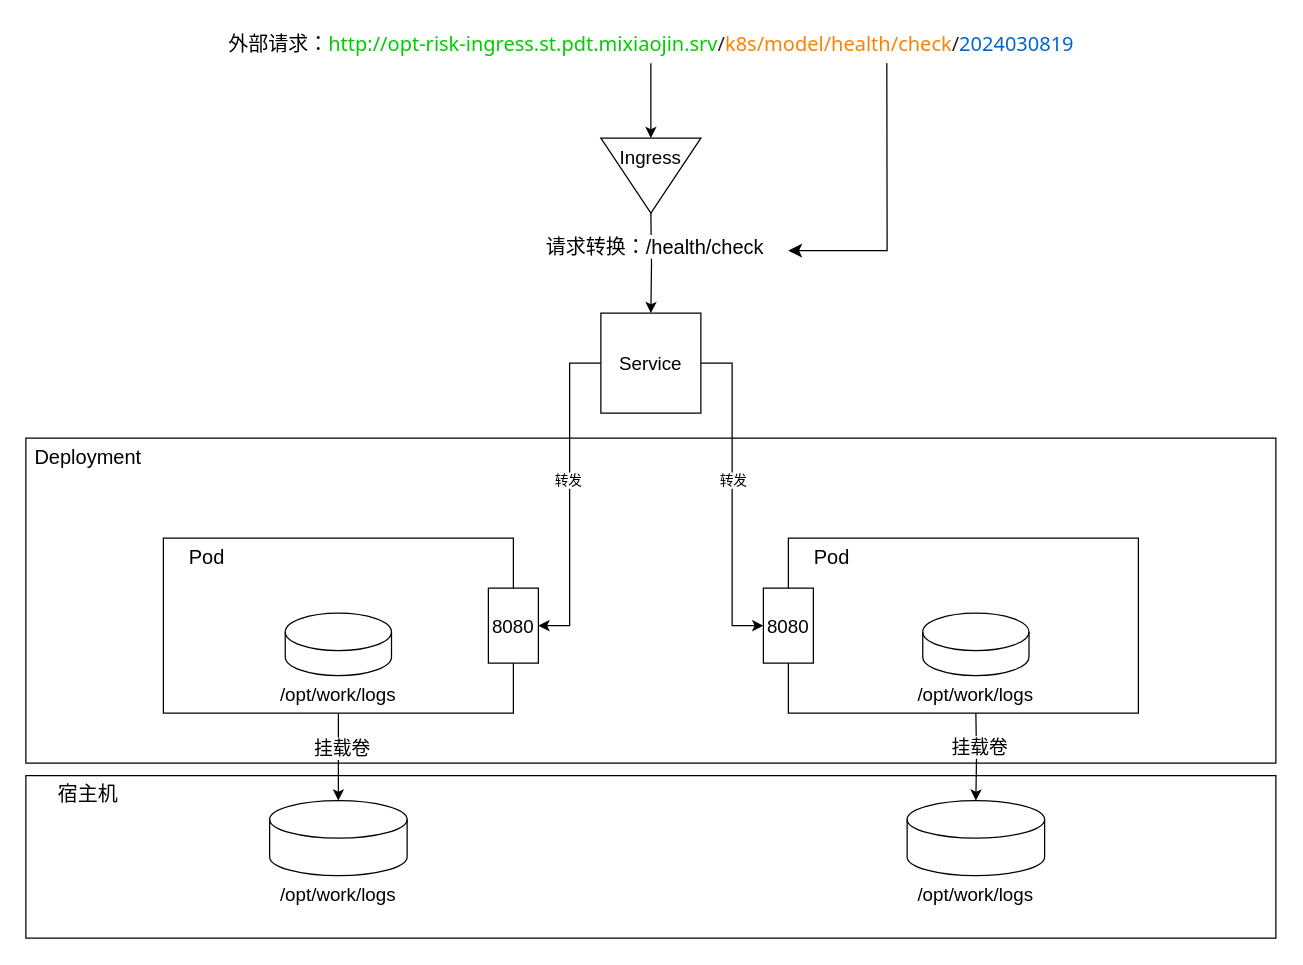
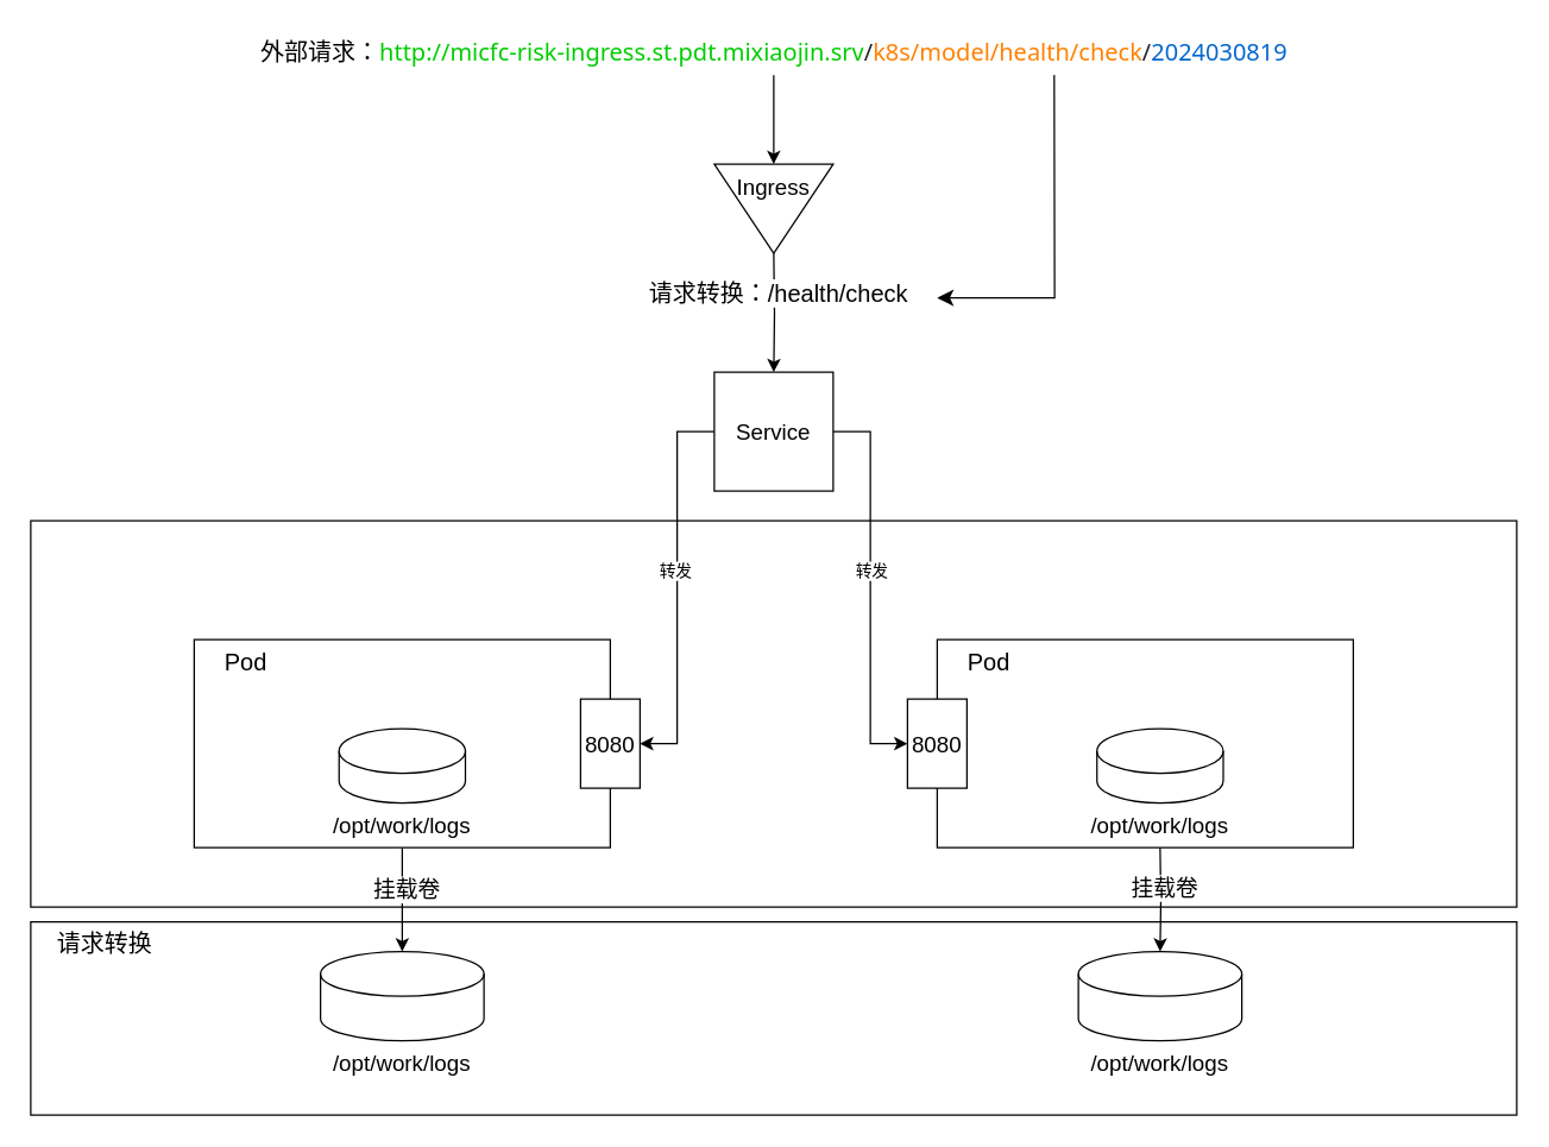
  <mxCell id="0" />
  <mxCell id="1" parent="0" />
  <mxCell id="2" value="" style="rounded=0;whiteSpace=wrap;html=1;" vertex="1" parent="1"><mxGeometry x="20" y="620" width="1000" height="130" as="geometry" /></mxCell>
  <mxCell id="3" value="" style="rounded=0;whiteSpace=wrap;html=1;align=left;" vertex="1" parent="1"><mxGeometry x="20" y="350" width="1000" height="260" as="geometry" /></mxCell>
- <mxCell id="4" value="&lt;font style=&quot;font-size: 16px;&quot;&gt;Deployment&lt;/font&gt;" style="text;html=1;whiteSpace=wrap;strokeColor=none;fillColor=none;align=center;verticalAlign=middle;rounded=0;" vertex="1" parent="1"><mxGeometry x="20" y="350" width="100" height="30" as="geometry" /></mxCell>
  <mxCell id="5" style="edgeStyle=orthogonalEdgeStyle;rounded=0;orthogonalLoop=1;jettySize=auto;html=1;" edge="1" parent="1" source="7" target="18"><mxGeometry relative="1" as="geometry" /></mxCell>
  <mxCell id="6" value="&lt;font style=&quot;font-size: 15px;&quot;&gt;挂载卷&lt;/font&gt;" style="edgeLabel;html=1;align=center;verticalAlign=middle;resizable=0;points=[];" vertex="1" connectable="0" parent="5"><mxGeometry x="-0.229" y="2" relative="1" as="geometry"><mxPoint as="offset" /></mxGeometry></mxCell>
  <mxCell id="7" value="" style="rounded=0;whiteSpace=wrap;html=1;" vertex="1" parent="1"><mxGeometry x="130" y="430" width="280" height="140" as="geometry" /></mxCell>
  <mxCell id="8" value="&lt;font style=&quot;font-size: 16px;&quot;&gt;Pod&lt;/font&gt;" style="text;html=1;whiteSpace=wrap;strokeColor=none;fillColor=none;align=center;verticalAlign=middle;rounded=0;" vertex="1" parent="1"><mxGeometry x="130" y="430" width="70" height="30" as="geometry" /></mxCell>
  <mxCell id="9" value="" style="rounded=0;whiteSpace=wrap;html=1;" vertex="1" parent="1"><mxGeometry x="630" y="430" width="280" height="140" as="geometry" /></mxCell>
  <mxCell id="10" value="&lt;font style=&quot;font-size: 16px;&quot;&gt;Pod&lt;/font&gt;" style="text;html=1;whiteSpace=wrap;strokeColor=none;fillColor=none;align=center;verticalAlign=middle;rounded=0;" vertex="1" parent="1"><mxGeometry x="630" y="430" width="70" height="30" as="geometry" /></mxCell>
  <mxCell id="11" value="&lt;font style=&quot;font-size: 15px;&quot;&gt;8080&lt;/font&gt;" style="rounded=0;whiteSpace=wrap;html=1;" vertex="1" parent="1"><mxGeometry x="390" y="470" width="40" height="60" as="geometry" /></mxCell>
  <mxCell id="12" value="&lt;font style=&quot;font-size: 15px;&quot;&gt;8080&lt;/font&gt;" style="rounded=0;whiteSpace=wrap;html=1;" vertex="1" parent="1"><mxGeometry x="610" y="470" width="40" height="60" as="geometry" /></mxCell>
  <mxCell id="13" style="edgeStyle=orthogonalEdgeStyle;rounded=0;orthogonalLoop=1;jettySize=auto;html=1;entryX=1;entryY=0.5;entryDx=0;entryDy=0;" edge="1" parent="1" source="17" target="11"><mxGeometry relative="1" as="geometry" /></mxCell>
  <mxCell id="14" value="转发" style="edgeLabel;html=1;align=center;verticalAlign=middle;resizable=0;points=[];" vertex="1" connectable="0" parent="13"><mxGeometry x="-0.089" y="-2" relative="1" as="geometry"><mxPoint as="offset" /></mxGeometry></mxCell>
  <mxCell id="15" style="edgeStyle=orthogonalEdgeStyle;rounded=0;orthogonalLoop=1;jettySize=auto;html=1;entryX=0;entryY=0.5;entryDx=0;entryDy=0;" edge="1" parent="1" source="17" target="12"><mxGeometry relative="1" as="geometry" /></mxCell>
  <mxCell id="16" value="转发" style="edgeLabel;html=1;align=center;verticalAlign=middle;resizable=0;points=[];" vertex="1" connectable="0" parent="15"><mxGeometry x="-0.089" relative="1" as="geometry"><mxPoint as="offset" /></mxGeometry></mxCell>
  <mxCell id="17" value="&lt;font style=&quot;font-size: 15px;&quot;&gt;Service&lt;/font&gt;" style="whiteSpace=wrap;html=1;rounded=0;" vertex="1" parent="1"><mxGeometry x="480" y="250" width="80" height="80" as="geometry" /></mxCell>
  <mxCell id="18" value="" style="shape=cylinder3;whiteSpace=wrap;html=1;boundedLbl=1;backgroundOutline=1;size=15;" vertex="1" parent="1"><mxGeometry x="215" y="640" width="110" height="60" as="geometry" /></mxCell>
  <mxCell id="19" value="&lt;font style=&quot;font-size: 15px;&quot;&gt;/opt/work/logs&lt;/font&gt;" style="text;html=1;whiteSpace=wrap;strokeColor=none;fillColor=none;align=center;verticalAlign=middle;rounded=0;" vertex="1" parent="1"><mxGeometry x="200" y="700" width="140" height="30" as="geometry" /></mxCell>
  <mxCell id="20" value="" style="shape=cylinder3;whiteSpace=wrap;html=1;boundedLbl=1;backgroundOutline=1;size=15;" vertex="1" parent="1"><mxGeometry x="227.5" y="490" width="85" height="50" as="geometry" /></mxCell>
  <mxCell id="21" value="&lt;font style=&quot;font-size: 15px;&quot;&gt;/opt/work/logs&lt;/font&gt;" style="text;html=1;whiteSpace=wrap;strokeColor=none;fillColor=none;align=center;verticalAlign=middle;rounded=0;" vertex="1" parent="1"><mxGeometry x="200" y="540" width="140" height="30" as="geometry" /></mxCell>
  <mxCell id="22" style="edgeStyle=orthogonalEdgeStyle;rounded=0;orthogonalLoop=1;jettySize=auto;html=1;" edge="1" parent="1" target="24"><mxGeometry relative="1" as="geometry"><mxPoint x="780" y="570" as="sourcePoint" /></mxGeometry></mxCell>
  <mxCell id="23" value="&lt;font style=&quot;font-size: 15px;&quot;&gt;挂载卷&lt;/font&gt;" style="edgeLabel;html=1;align=center;verticalAlign=middle;resizable=0;points=[];" vertex="1" connectable="0" parent="22"><mxGeometry x="-0.229" y="2" relative="1" as="geometry"><mxPoint as="offset" /></mxGeometry></mxCell>
  <mxCell id="24" value="" style="shape=cylinder3;whiteSpace=wrap;html=1;boundedLbl=1;backgroundOutline=1;size=15;" vertex="1" parent="1"><mxGeometry x="725" y="640" width="110" height="60" as="geometry" /></mxCell>
  <mxCell id="25" value="&lt;font style=&quot;font-size: 15px;&quot;&gt;/opt/work/logs&lt;/font&gt;" style="text;html=1;whiteSpace=wrap;strokeColor=none;fillColor=none;align=center;verticalAlign=middle;rounded=0;" vertex="1" parent="1"><mxGeometry x="710" y="700" width="140" height="30" as="geometry" /></mxCell>
  <mxCell id="26" value="" style="shape=cylinder3;whiteSpace=wrap;html=1;boundedLbl=1;backgroundOutline=1;size=15;" vertex="1" parent="1"><mxGeometry x="737.5" y="490" width="85" height="50" as="geometry" /></mxCell>
  <mxCell id="27" value="&lt;font style=&quot;font-size: 15px;&quot;&gt;/opt/work/logs&lt;/font&gt;" style="text;html=1;whiteSpace=wrap;strokeColor=none;fillColor=none;align=center;verticalAlign=middle;rounded=0;" vertex="1" parent="1"><mxGeometry x="710" y="540" width="140" height="30" as="geometry" /></mxCell>
  <mxCell id="28" value="" style="triangle;whiteSpace=wrap;html=1;rotation=90;" vertex="1" parent="1"><mxGeometry x="490" y="100" width="60" height="80" as="geometry" /></mxCell>
  <mxCell id="29" style="edgeStyle=orthogonalEdgeStyle;rounded=0;orthogonalLoop=1;jettySize=auto;html=1;entryX=0.5;entryY=0;entryDx=0;entryDy=0;" edge="1" parent="1" target="17"><mxGeometry relative="1" as="geometry"><mxPoint x="520" y="170" as="sourcePoint" /></mxGeometry></mxCell>
  <mxCell id="30" value="&lt;font style=&quot;font-size: 16px;&quot;&gt;请求转换：/health/check&lt;/font&gt;" style="edgeLabel;html=1;align=center;verticalAlign=middle;resizable=0;points=[];" vertex="1" connectable="0" parent="29"><mxGeometry x="-0.325" y="2" relative="1" as="geometry"><mxPoint as="offset" /></mxGeometry></mxCell>
  <mxCell id="31" value="&lt;font style=&quot;font-size: 15px;&quot;&gt;Ingress&lt;/font&gt;" style="text;html=1;whiteSpace=wrap;strokeColor=none;fillColor=none;align=center;verticalAlign=middle;rounded=0;" vertex="1" parent="1"><mxGeometry x="485" y="110" width="70" height="30" as="geometry" /></mxCell>
  <mxCell id="32" style="edgeStyle=orthogonalEdgeStyle;rounded=0;orthogonalLoop=1;jettySize=auto;html=1;entryX=0.5;entryY=0;entryDx=0;entryDy=0;" edge="1" parent="1" source="33" target="31"><mxGeometry relative="1" as="geometry" /></mxCell>
- <mxCell id="33" value="&lt;font style=&quot;font-size: 16px;&quot;&gt;外部请求：&lt;/font&gt;&lt;span style=&quot;font-family: ui-sans-serif, system-ui, sans-serif, &amp;quot;Apple Color Emoji&amp;quot;, &amp;quot;Segoe UI Emoji&amp;quot;, &amp;quot;Segoe UI Symbol&amp;quot;, &amp;quot;Noto Color Emoji&amp;quot;; font-size: 16px; text-align: start; white-space: pre; background-color: rgb(255, 255, 255); color: rgb(31, 35, 41);&quot;&gt;&lt;font style=&quot;color: light-dark(rgb(0, 204, 0), rgb(205, 208, 213));&quot;&gt;http://opt-risk-ingress.st.pdt.mixiaojin.srv&lt;/font&gt;&lt;/span&gt;&lt;span style=&quot;color: rgb(31, 35, 41); font-family: ui-sans-serif, system-ui, sans-serif, &amp;quot;Apple Color Emoji&amp;quot;, &amp;quot;Segoe UI Emoji&amp;quot;, &amp;quot;Segoe UI Symbol&amp;quot;, &amp;quot;Noto Color Emoji&amp;quot;; font-size: 16px; text-align: start; white-space: pre; background-color: rgb(255, 255, 255);&quot;&gt;/&lt;/span&gt;&lt;span style=&quot;font-family: ui-sans-serif, system-ui, sans-serif, &amp;quot;Apple Color Emoji&amp;quot;, &amp;quot;Segoe UI Emoji&amp;quot;, &amp;quot;Segoe UI Symbol&amp;quot;, &amp;quot;Noto Color Emoji&amp;quot;; font-size: 16px; text-align: start; white-space: pre; background-color: rgb(255, 255, 255); color: rgb(31, 35, 41);&quot;&gt;&lt;font style=&quot;color: rgb(255, 128, 0);&quot;&gt;k8s/model/health/check&lt;/font&gt;&lt;/span&gt;&lt;span style=&quot;color: rgb(31, 35, 41); font-family: ui-sans-serif, system-ui, sans-serif, &amp;quot;Apple Color Emoji&amp;quot;, &amp;quot;Segoe UI Emoji&amp;quot;, &amp;quot;Segoe UI Symbol&amp;quot;, &amp;quot;Noto Color Emoji&amp;quot;; font-size: 16px; text-align: start; white-space: pre; background-color: rgb(255, 255, 255);&quot;&gt;/&lt;/span&gt;&lt;span style=&quot;font-family: ui-sans-serif, system-ui, sans-serif, &amp;quot;Apple Color Emoji&amp;quot;, &amp;quot;Segoe UI Emoji&amp;quot;, &amp;quot;Segoe UI Symbol&amp;quot;, &amp;quot;Noto Color Emoji&amp;quot;; font-size: 16px; text-align: start; white-space: pre; background-color: rgb(255, 255, 255); color: rgb(31, 35, 41);&quot;&gt;&lt;font style=&quot;color: rgb(0, 102, 204);&quot;&gt;2024030819&lt;/font&gt;&lt;/span&gt;" style="text;html=1;whiteSpace=wrap;strokeColor=none;fillColor=none;align=center;verticalAlign=middle;rounded=0;" vertex="1" parent="1"><mxGeometry x="142.5" y="20" width="755" height="30" as="geometry" /></mxCell>
+ <mxCell id="33" value="&lt;font style=&quot;font-size: 16px;&quot;&gt;外部请求：&lt;/font&gt;&lt;span style=&quot;font-family: ui-sans-serif, system-ui, sans-serif, &amp;quot;Apple Color Emoji&amp;quot;, &amp;quot;Segoe UI Emoji&amp;quot;, &amp;quot;Segoe UI Symbol&amp;quot;, &amp;quot;Noto Color Emoji&amp;quot;; font-size: 16px; text-align: start; white-space: pre; background-color: rgb(255, 255, 255); color: rgb(31, 35, 41);&quot;&gt;&lt;font style=&quot;color: light-dark(rgb(0, 204, 0), rgb(205, 208, 213));&quot;&gt;http://micfc-risk-ingress.st.pdt.mixiaojin.srv&lt;/font&gt;&lt;/span&gt;&lt;span style=&quot;color: rgb(31, 35, 41); font-family: ui-sans-serif, system-ui, sans-serif, &amp;quot;Apple Color Emoji&amp;quot;, &amp;quot;Segoe UI Emoji&amp;quot;, &amp;quot;Segoe UI Symbol&amp;quot;, &amp;quot;Noto Color Emoji&amp;quot;; font-size: 16px; text-align: start; white-space: pre; background-color: rgb(255, 255, 255);&quot;&gt;/&lt;/span&gt;&lt;span style=&quot;font-family: ui-sans-serif, system-ui, sans-serif, &amp;quot;Apple Color Emoji&amp;quot;, &amp;quot;Segoe UI Emoji&amp;quot;, &amp;quot;Segoe UI Symbol&amp;quot;, &amp;quot;Noto Color Emoji&amp;quot;; font-size: 16px; text-align: start; white-space: pre; background-color: rgb(255, 255, 255); color: rgb(31, 35, 41);&quot;&gt;&lt;font style=&quot;color: rgb(255, 128, 0);&quot;&gt;k8s/model/health/check&lt;/font&gt;&lt;/span&gt;&lt;span style=&quot;color: rgb(31, 35, 41); font-family: ui-sans-serif, system-ui, sans-serif, &amp;quot;Apple Color Emoji&amp;quot;, &amp;quot;Segoe UI Emoji&amp;quot;, &amp;quot;Segoe UI Symbol&amp;quot;, &amp;quot;Noto Color Emoji&amp;quot;; font-size: 16px; text-align: start; white-space: pre; background-color: rgb(255, 255, 255);&quot;&gt;/&lt;/span&gt;&lt;span style=&quot;font-family: ui-sans-serif, system-ui, sans-serif, &amp;quot;Apple Color Emoji&amp;quot;, &amp;quot;Segoe UI Emoji&amp;quot;, &amp;quot;Segoe UI Symbol&amp;quot;, &amp;quot;Noto Color Emoji&amp;quot;; font-size: 16px; text-align: start; white-space: pre; background-color: rgb(255, 255, 255); color: rgb(31, 35, 41);&quot;&gt;&lt;font style=&quot;color: rgb(0, 102, 204);&quot;&gt;2024030819&lt;/font&gt;&lt;/span&gt;" style="text;html=1;whiteSpace=wrap;strokeColor=none;fillColor=none;align=center;verticalAlign=middle;rounded=0;" vertex="1" parent="1"><mxGeometry x="142.5" y="20" width="755" height="30" as="geometry" /></mxCell>
  <mxCell id="34" value="" style="edgeStyle=elbowEdgeStyle;elbow=horizontal;endArrow=classic;html=1;curved=0;rounded=0;endSize=8;startSize=8;exitX=0.75;exitY=1;exitDx=0;exitDy=0;" edge="1" parent="1" source="33"><mxGeometry width="50" height="50" relative="1" as="geometry"><mxPoint x="670" y="430" as="sourcePoint" /><mxPoint x="630" y="200" as="targetPoint" /><Array as="points"><mxPoint x="709" y="130" /></Array></mxGeometry></mxCell>
- <mxCell id="35" value="&lt;span style=&quot;font-size: 16px;&quot;&gt;宿主机&lt;/span&gt;" style="text;html=1;whiteSpace=wrap;strokeColor=none;fillColor=none;align=center;verticalAlign=middle;rounded=0;" vertex="1" parent="1"><mxGeometry x="20" y="620" width="100" height="30" as="geometry" /></mxCell>
+ <mxCell id="35" value="&lt;span style=&quot;font-size: 16px;&quot;&gt;请求转换&lt;/span&gt;" style="text;html=1;whiteSpace=wrap;strokeColor=none;fillColor=none;align=center;verticalAlign=middle;rounded=0;" vertex="1" parent="1"><mxGeometry x="20" y="620" width="100" height="30" as="geometry" /></mxCell>
